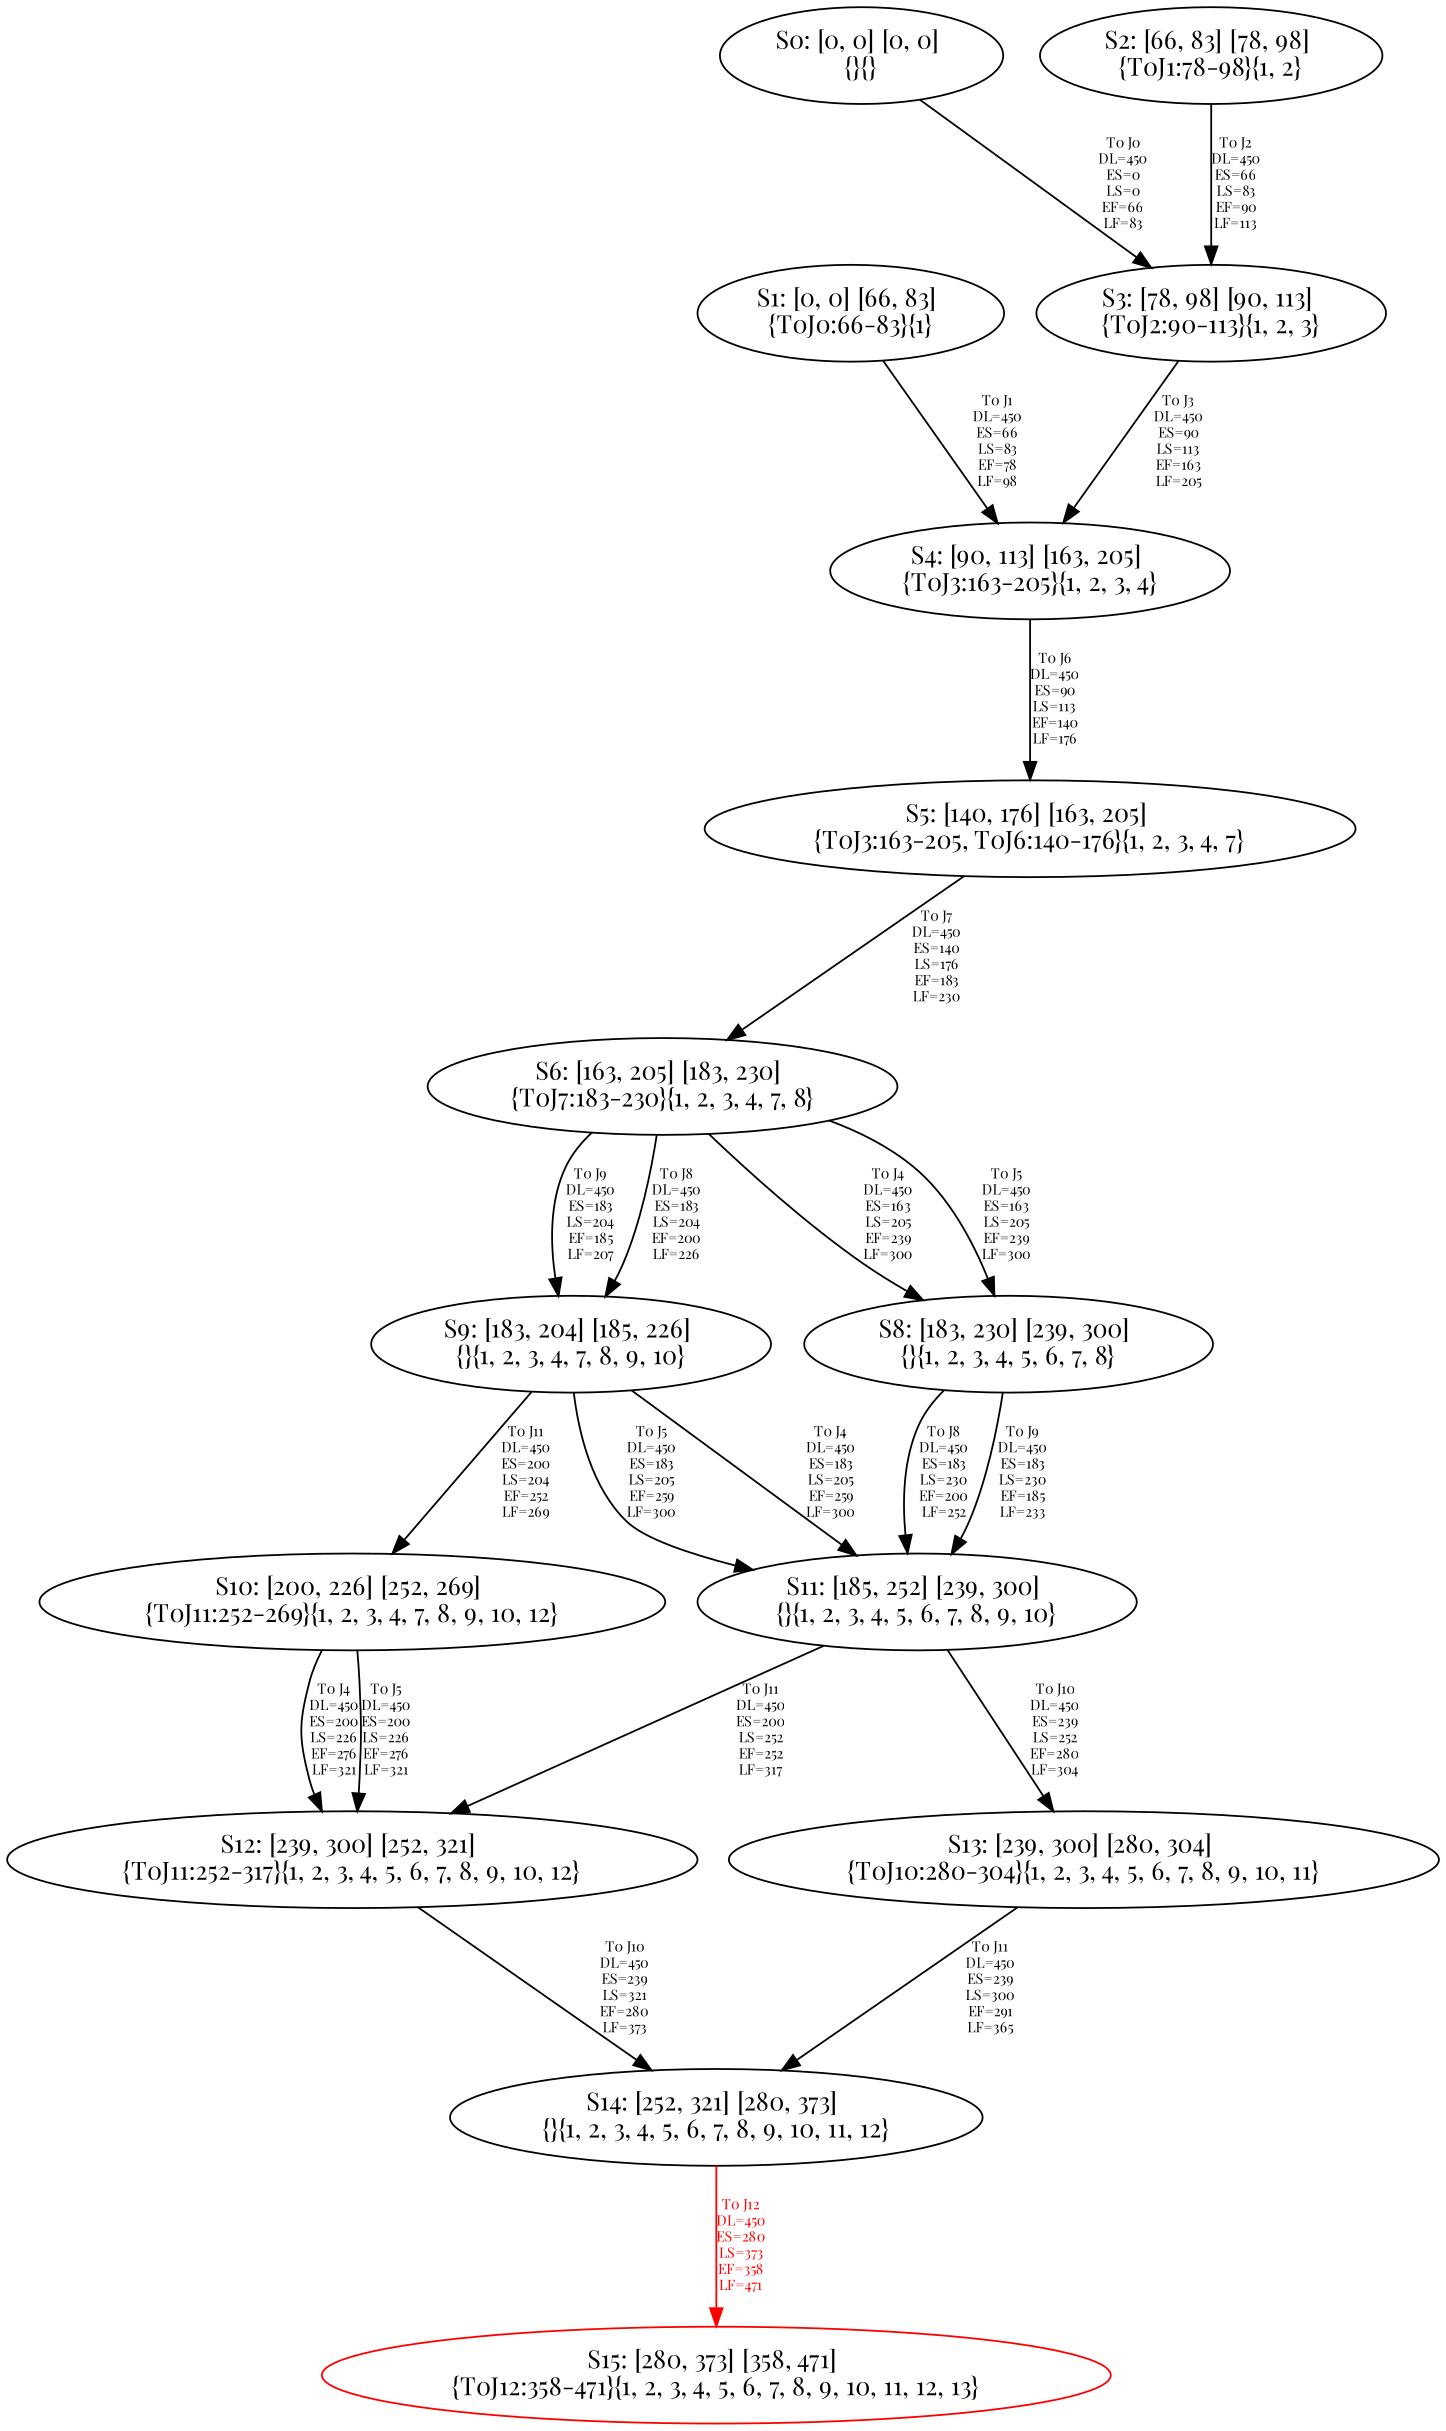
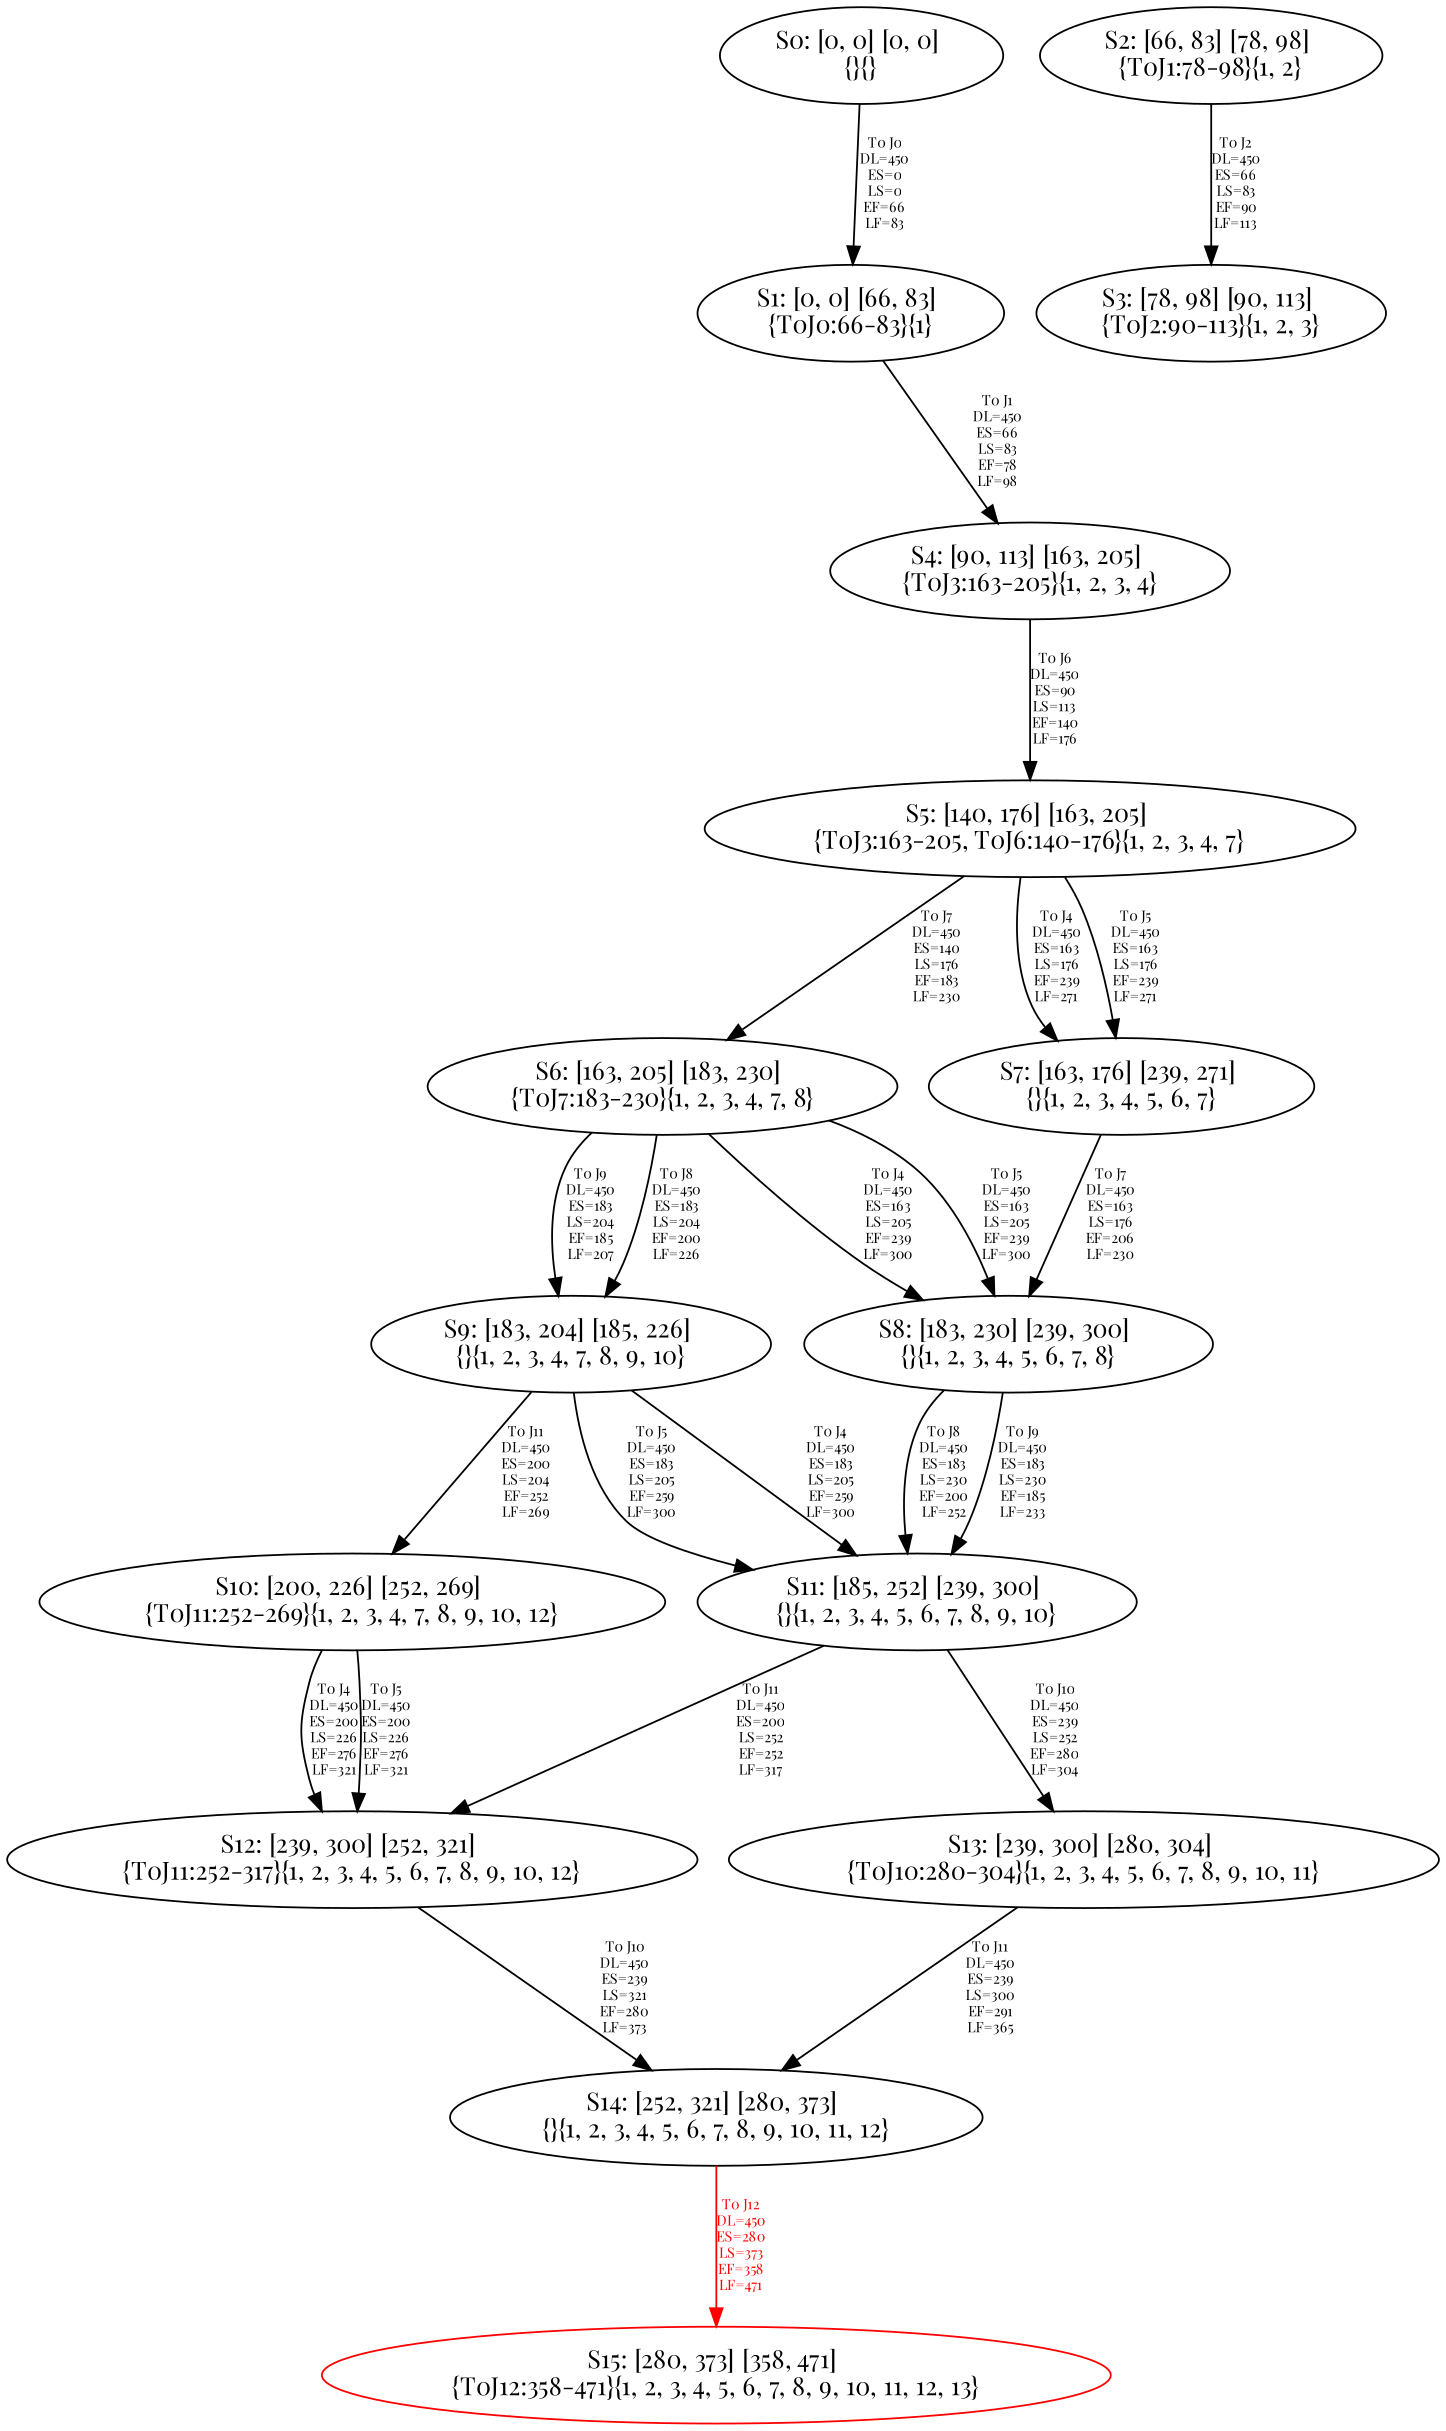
  digraph {
    fontname="Playfair Display"
    node [fontname="Playfair Display"]
    edge [fontname="Playfair Display" fontsize=8]
    n1 [label="S0: [0, 0] [0, 0] \n{}{}"]
    n2 [label="S1: [0, 0] [66, 83] \n{T0J0:66-83}{1}"]
    n3 [label="S4: [90, 113] [163, 205] \n{T0J3:163-205}{1, 2, 3, 4}"]
    n4 [label="S2: [66, 83] [78, 98] \n{T0J1:78-98}{1, 2}"]
    n5 [label="S3: [78, 98] [90, 113] \n{T0J2:90-113}{1, 2, 3}"]
    n6 [label="S5: [140, 176] [163, 205] \n{T0J3:163-205, T0J6:140-176}{1, 2, 3, 4, 7}"]
    n7 [label="S6: [163, 205] [183, 230] \n{T0J7:183-230}{1, 2, 3, 4, 7, 8}"]
+   n8 [label="S7: [163, 176] [239, 271] \n{}{1, 2, 3, 4, 5, 6, 7}"]
    n9 [label="S8: [183, 230] [239, 300] \n{}{1, 2, 3, 4, 5, 6, 7, 8}"]
    n10 [label="S9: [183, 204] [185, 226] \n{}{1, 2, 3, 4, 7, 8, 9, 10}"]
    n11 [label="S11: [185, 252] [239, 300] \n{}{1, 2, 3, 4, 5, 6, 7, 8, 9, 10}"]
    n12 [label="S10: [200, 226] [252, 269] \n{T0J11:252-269}{1, 2, 3, 4, 7, 8, 9, 10, 12}"]
    n13 [label="S12: [239, 300] [252, 321] \n{T0J11:252-317}{1, 2, 3, 4, 5, 6, 7, 8, 9, 10, 12}"]
    n14 [label="S13: [239, 300] [280, 304] \n{T0J10:280-304}{1, 2, 3, 4, 5, 6, 7, 8, 9, 10, 11}"]
    n15 [label="S14: [252, 321] [280, 373] \n{}{1, 2, 3, 4, 5, 6, 7, 8, 9, 10, 11, 12}"]
    n16 [color=Red label="S15: [280, 373] [358, 471] \n{T0J12:358-471}{1, 2, 3, 4, 5, 6, 7, 8, 9, 10, 11, 12, 13}"]
-   n1 -> n5 [label="T0 J0\nDL=450\nES=0\nLS=0\nEF=66\nLF=83"]
+   n1 -> n2 [label="T0 J0\nDL=450\nES=0\nLS=0\nEF=66\nLF=83"]
    n2 -> n3 [label="T0 J1\nDL=450\nES=66\nLS=83\nEF=78\nLF=98"]
    n3 -> n6 [label="T0 J6\nDL=450\nES=90\nLS=113\nEF=140\nLF=176"]
    n4 -> n5 [label="T0 J2\nDL=450\nES=66\nLS=83\nEF=90\nLF=113"]
-   n5 -> n3 [label="T0 J3\nDL=450\nES=90\nLS=113\nEF=163\nLF=205"]
    n6 -> n7 [label="T0 J7\nDL=450\nES=140\nLS=176\nEF=183\nLF=230"]
+   n6 -> n8 [label="T0 J4\nDL=450\nES=163\nLS=176\nEF=239\nLF=271"]
+   n6 -> n8 [label="T0 J5\nDL=450\nES=163\nLS=176\nEF=239\nLF=271"]
    n7 -> n9 [label="T0 J4\nDL=450\nES=163\nLS=205\nEF=239\nLF=300"]
    n7 -> n9 [label="T0 J5\nDL=450\nES=163\nLS=205\nEF=239\nLF=300"]
    n7 -> n10 [label="T0 J8\nDL=450\nES=183\nLS=204\nEF=200\nLF=226"]
    n7 -> n10 [label="T0 J9\nDL=450\nES=183\nLS=204\nEF=185\nLF=207"]
+   n8 -> n9 [label="T0 J7\nDL=450\nES=163\nLS=176\nEF=206\nLF=230"]
    n9 -> n11 [label="T0 J8\nDL=450\nES=183\nLS=230\nEF=200\nLF=252"]
    n9 -> n11 [label="T0 J9\nDL=450\nES=183\nLS=230\nEF=185\nLF=233"]
    n10 -> n11 [label="T0 J4\nDL=450\nES=183\nLS=205\nEF=259\nLF=300"]
    n10 -> n11 [label="T0 J5\nDL=450\nES=183\nLS=205\nEF=259\nLF=300"]
    n10 -> n12 [label="T0 J11\nDL=450\nES=200\nLS=204\nEF=252\nLF=269"]
    n11 -> n13 [label="T0 J11\nDL=450\nES=200\nLS=252\nEF=252\nLF=317"]
    n11 -> n14 [label="T0 J10\nDL=450\nES=239\nLS=252\nEF=280\nLF=304"]
    n12 -> n13 [label="T0 J4\nDL=450\nES=200\nLS=226\nEF=276\nLF=321"]
    n12 -> n13 [label="T0 J5\nDL=450\nES=200\nLS=226\nEF=276\nLF=321"]
    n13 -> n15 [label="T0 J10\nDL=450\nES=239\nLS=321\nEF=280\nLF=373"]
    n14 -> n15 [label="T0 J11\nDL=450\nES=239\nLS=300\nEF=291\nLF=365"]
    n15 -> n16 [color=Red fontcolor=Red label="T0 J12\nDL=450\nES=280\nLS=373\nEF=358\nLF=471"]
  }
